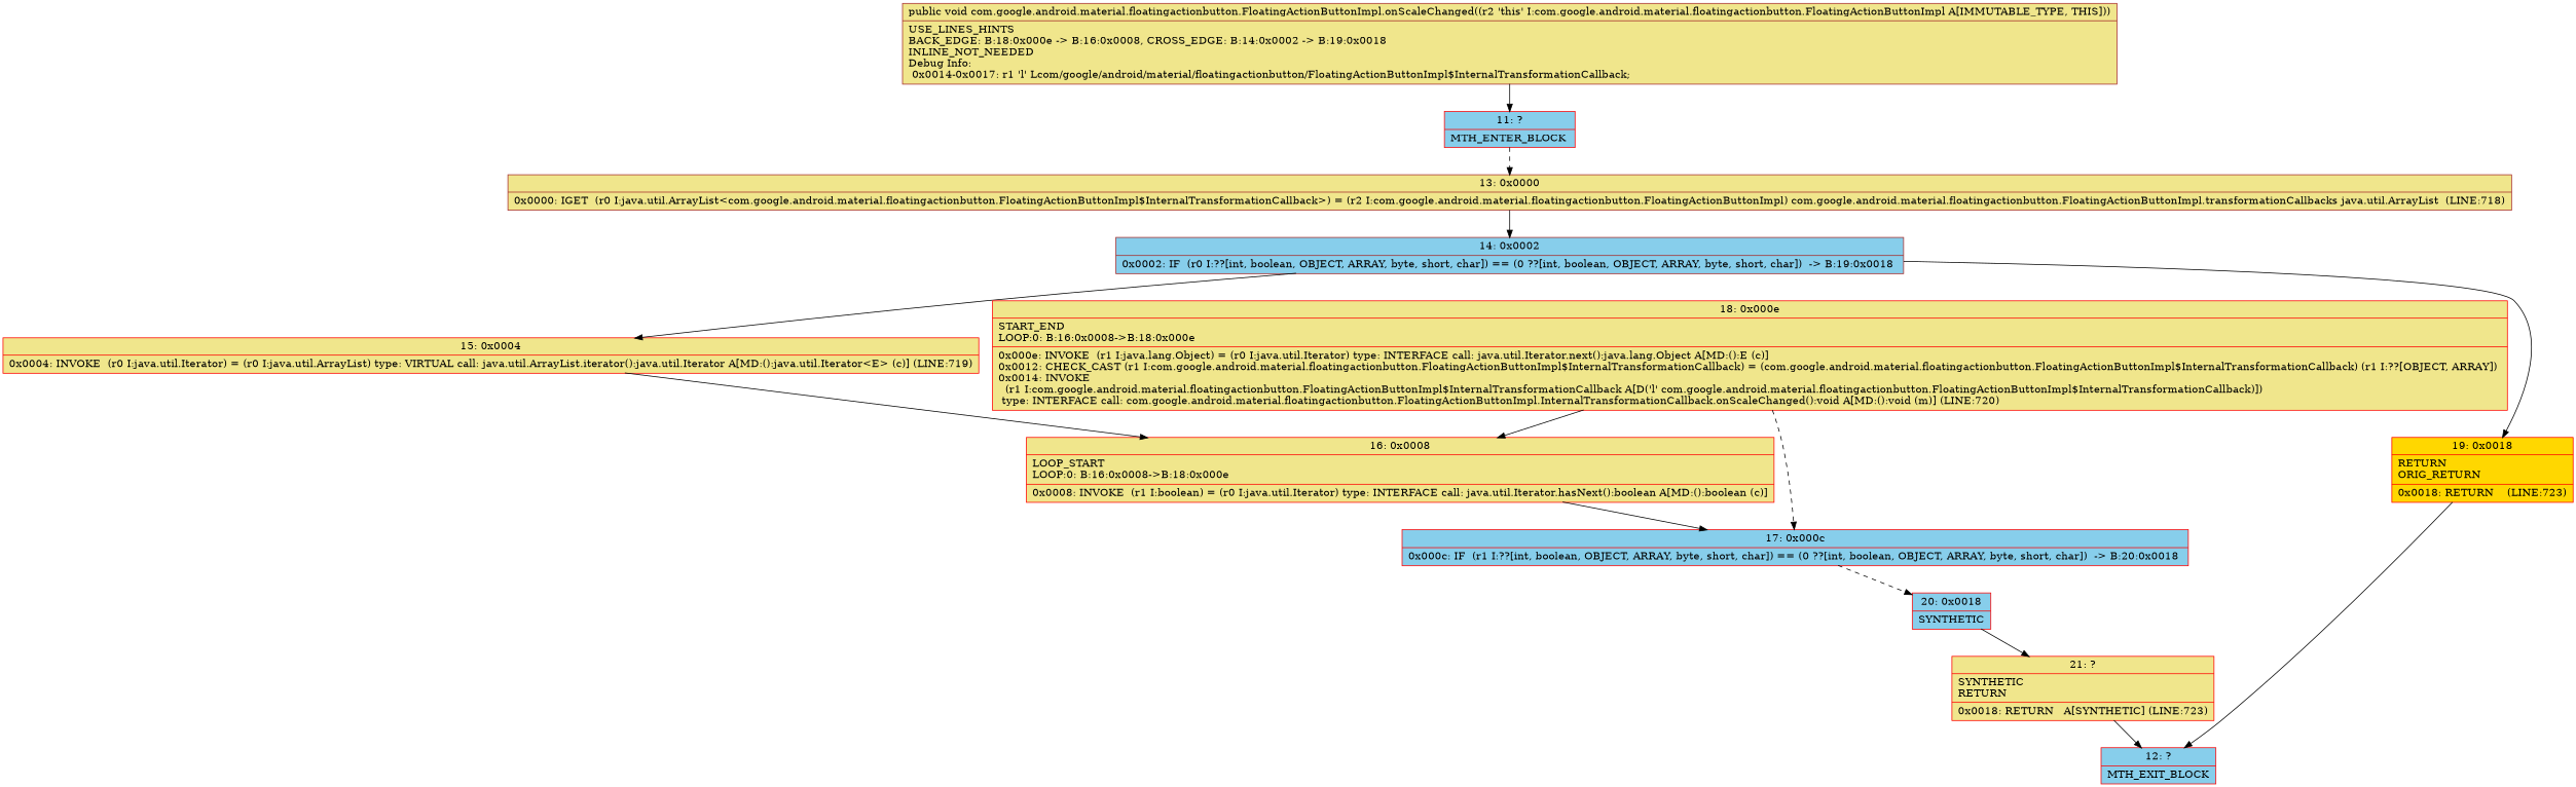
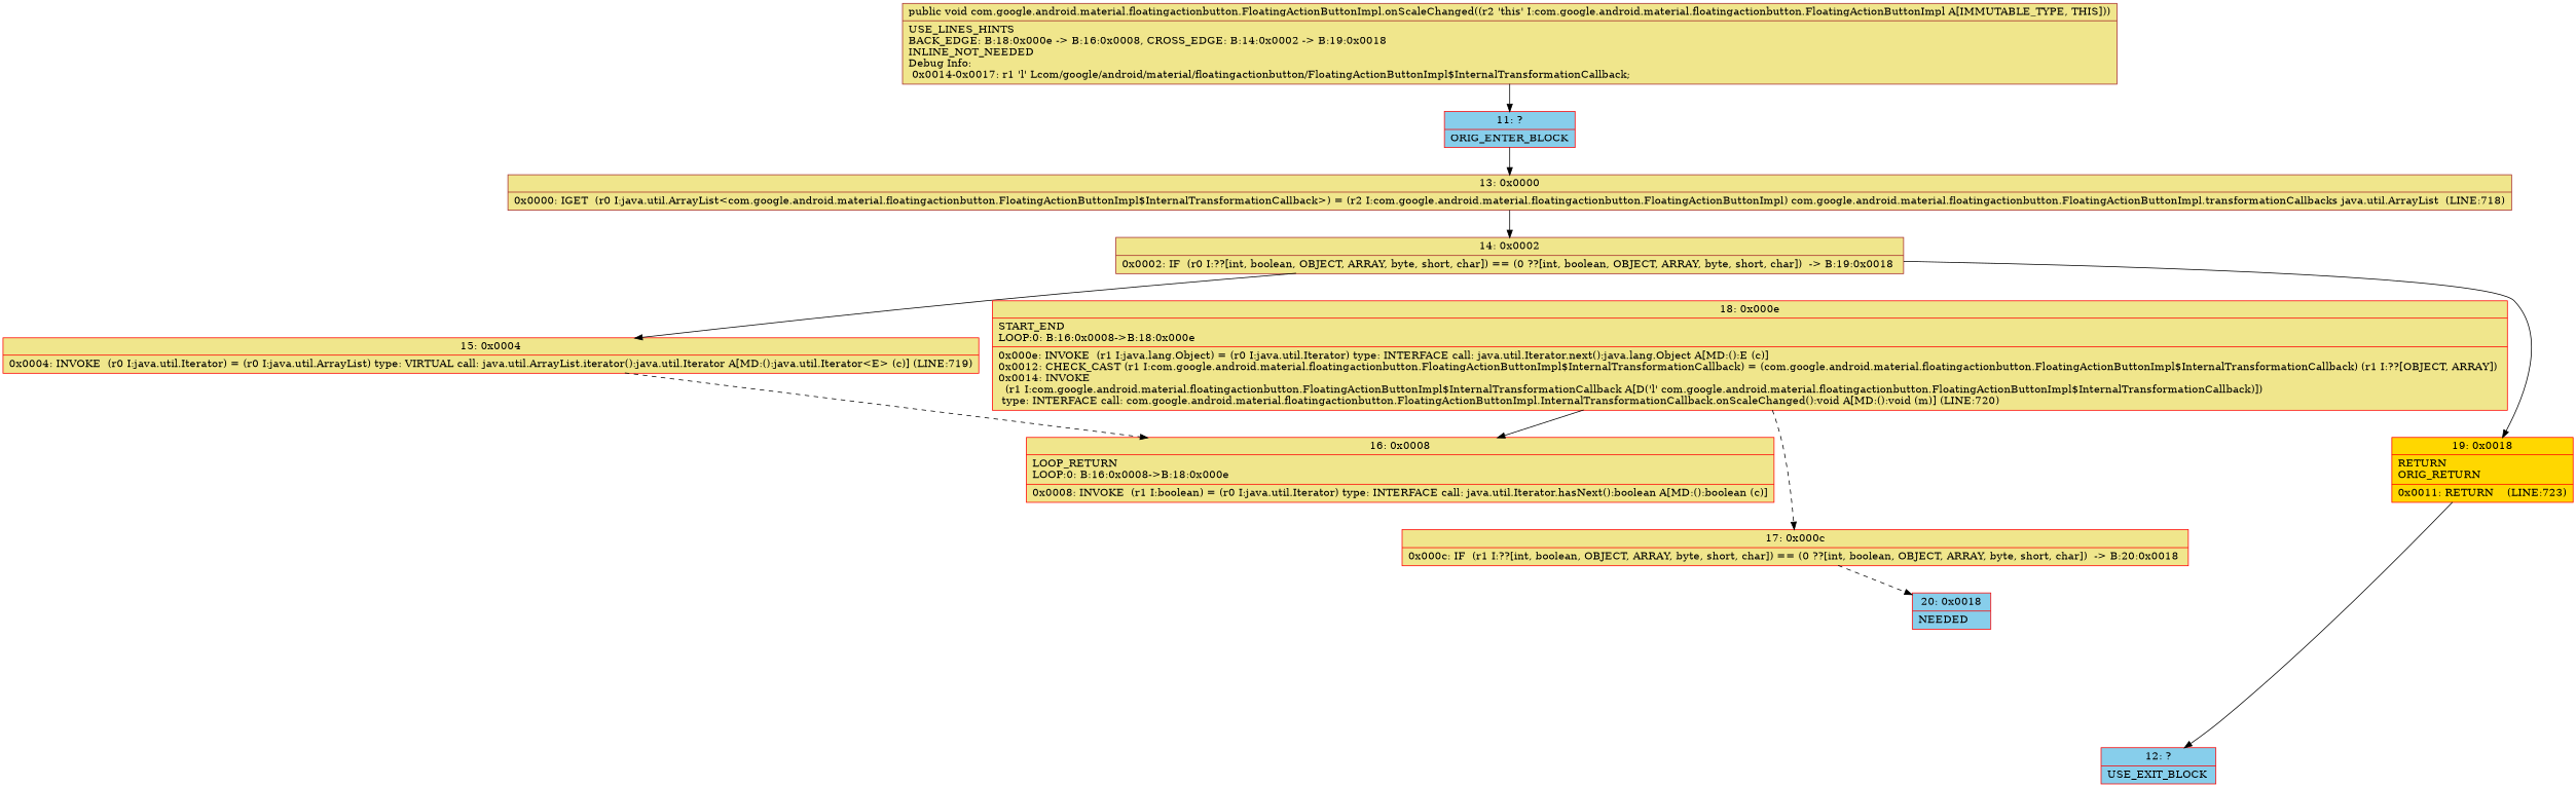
  digraph {
    node [color=red fillcolor=khaki shape=record style=filled]
-   n1 [fillcolor=skyblue label="{11\:\ ?|MTH_ENTER_BLOCK\l}"]
+   n1 [fillcolor=skyblue label="{11\:\ ?|ORIG_ENTER_BLOCK\l}"]
    n2 [color=brown label="{13\:\ 0x0000|0x0000: IGET  (r0 I:java.util.ArrayList\<com.google.android.material.floatingactionbutton.FloatingActionButtonImpl$InternalTransformationCallback\>) = (r2 I:com.google.android.material.floatingactionbutton.FloatingActionButtonImpl) com.google.android.material.floatingactionbutton.FloatingActionButtonImpl.transformationCallbacks java.util.ArrayList  (LINE:718)\l}"]
-   n3 [color=brown fillcolor=skyblue label="{14\:\ 0x0002|0x0002: IF  (r0 I:??[int, boolean, OBJECT, ARRAY, byte, short, char]) == (0 ??[int, boolean, OBJECT, ARRAY, byte, short, char])  \-\> B:19:0x0018 \l}"]
+   n3 [color=brown label="{14\:\ 0x0002|0x0002: IF  (r0 I:??[int, boolean, OBJECT, ARRAY, byte, short, char]) == (0 ??[int, boolean, OBJECT, ARRAY, byte, short, char])  \-\> B:19:0x0018 \l}"]
    n4 [label="{15\:\ 0x0004|0x0004: INVOKE  (r0 I:java.util.Iterator) = (r0 I:java.util.ArrayList) type: VIRTUAL call: java.util.ArrayList.iterator():java.util.Iterator A[MD:():java.util.Iterator\<E\> (c)] (LINE:719)\l}"]
-   n5 [fillcolor=gold label="{19\:\ 0x0018|RETURN\lORIG_RETURN\l|0x0018: RETURN    (LINE:723)\l}"]
-   n6 [label="{16\:\ 0x0008|LOOP_START\lLOOP:0: B:16:0x0008\-\>B:18:0x000e\l|0x0008: INVOKE  (r1 I:boolean) = (r0 I:java.util.Iterator) type: INTERFACE call: java.util.Iterator.hasNext():boolean A[MD:():boolean (c)]\l}"]
-   n7 [fillcolor=skyblue label="{12\:\ ?|MTH_EXIT_BLOCK\l}"]
-   n8 [fillcolor=skyblue label="{17\:\ 0x000c|0x000c: IF  (r1 I:??[int, boolean, OBJECT, ARRAY, byte, short, char]) == (0 ??[int, boolean, OBJECT, ARRAY, byte, short, char])  \-\> B:20:0x0018 \l}"]
-   n9 [fillcolor=skyblue label="{20\:\ 0x0018|SYNTHETIC\l}"]
+   n5 [fillcolor=gold label="{19\:\ 0x0018|RETURN\lORIG_RETURN\l|0x0011: RETURN    (LINE:723)\l}"]
+   n6 [label="{16\:\ 0x0008|LOOP_RETURN\lLOOP:0: B:16:0x0008\-\>B:18:0x000e\l|0x0008: INVOKE  (r1 I:boolean) = (r0 I:java.util.Iterator) type: INTERFACE call: java.util.Iterator.hasNext():boolean A[MD:():boolean (c)]\l}"]
+   n7 [fillcolor=skyblue label="{12\:\ ?|USE_EXIT_BLOCK\l}"]
+   n8 [label="{17\:\ 0x000c|0x000c: IF  (r1 I:??[int, boolean, OBJECT, ARRAY, byte, short, char]) == (0 ??[int, boolean, OBJECT, ARRAY, byte, short, char])  \-\> B:20:0x0018 \l}"]
+   n9 [fillcolor=skyblue label="{20\:\ 0x0018|NEEDED\l}"]
    n10 [label="{18\:\ 0x000e|START_END\lLOOP:0: B:16:0x0008\-\>B:18:0x000e\l|0x000e: INVOKE  (r1 I:java.lang.Object) = (r0 I:java.util.Iterator) type: INTERFACE call: java.util.Iterator.next():java.lang.Object A[MD:():E (c)]\l0x0012: CHECK_CAST (r1 I:com.google.android.material.floatingactionbutton.FloatingActionButtonImpl$InternalTransformationCallback) = (com.google.android.material.floatingactionbutton.FloatingActionButtonImpl$InternalTransformationCallback) (r1 I:??[OBJECT, ARRAY]) \l0x0014: INVOKE  \l  (r1 I:com.google.android.material.floatingactionbutton.FloatingActionButtonImpl$InternalTransformationCallback A[D('l' com.google.android.material.floatingactionbutton.FloatingActionButtonImpl$InternalTransformationCallback)])\l type: INTERFACE call: com.google.android.material.floatingactionbutton.FloatingActionButtonImpl.InternalTransformationCallback.onScaleChanged():void A[MD:():void (m)] (LINE:720)\l}"]
-   n11 [label="{21\:\ ?|SYNTHETIC\lRETURN\l|0x0018: RETURN   A[SYNTHETIC] (LINE:723)\l}"]
    n12 [color=brown label="{public void com.google.android.material.floatingactionbutton.FloatingActionButtonImpl.onScaleChanged((r2 'this' I:com.google.android.material.floatingactionbutton.FloatingActionButtonImpl A[IMMUTABLE_TYPE, THIS]))  | USE_LINES_HINTS\lBACK_EDGE: B:18:0x000e \-\> B:16:0x0008, CROSS_EDGE: B:14:0x0002 \-\> B:19:0x0018\lINLINE_NOT_NEEDED\lDebug Info:\l  0x0014\-0x0017: r1 'l' Lcom\/google\/android\/material\/floatingactionbutton\/FloatingActionButtonImpl$InternalTransformationCallback;\l}"]
-   n1 -> n2 [style=dashed]
+   n1 -> n2
    n2 -> n3
    n3 -> n4 [style=solid]
    n3 -> n5
-   n4 -> n6
+   n4 -> n6 [style=dashed]
    n5 -> n7
-   n6 -> n8
    n8 -> n9 [style=dashed]
-   n9 -> n11
    n10 -> n6
    n10 -> n8 [style=dashed]
-   n11 -> n7
    n12 -> n1
  }
